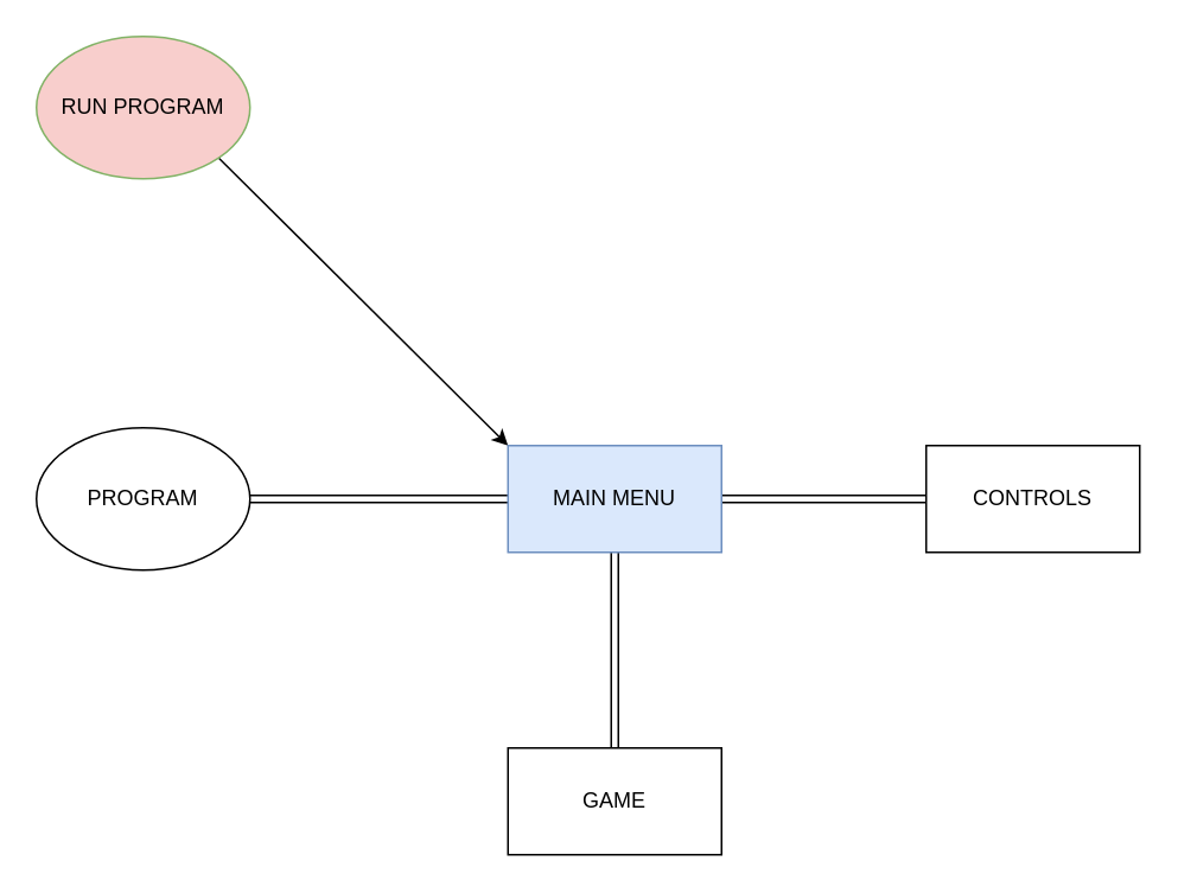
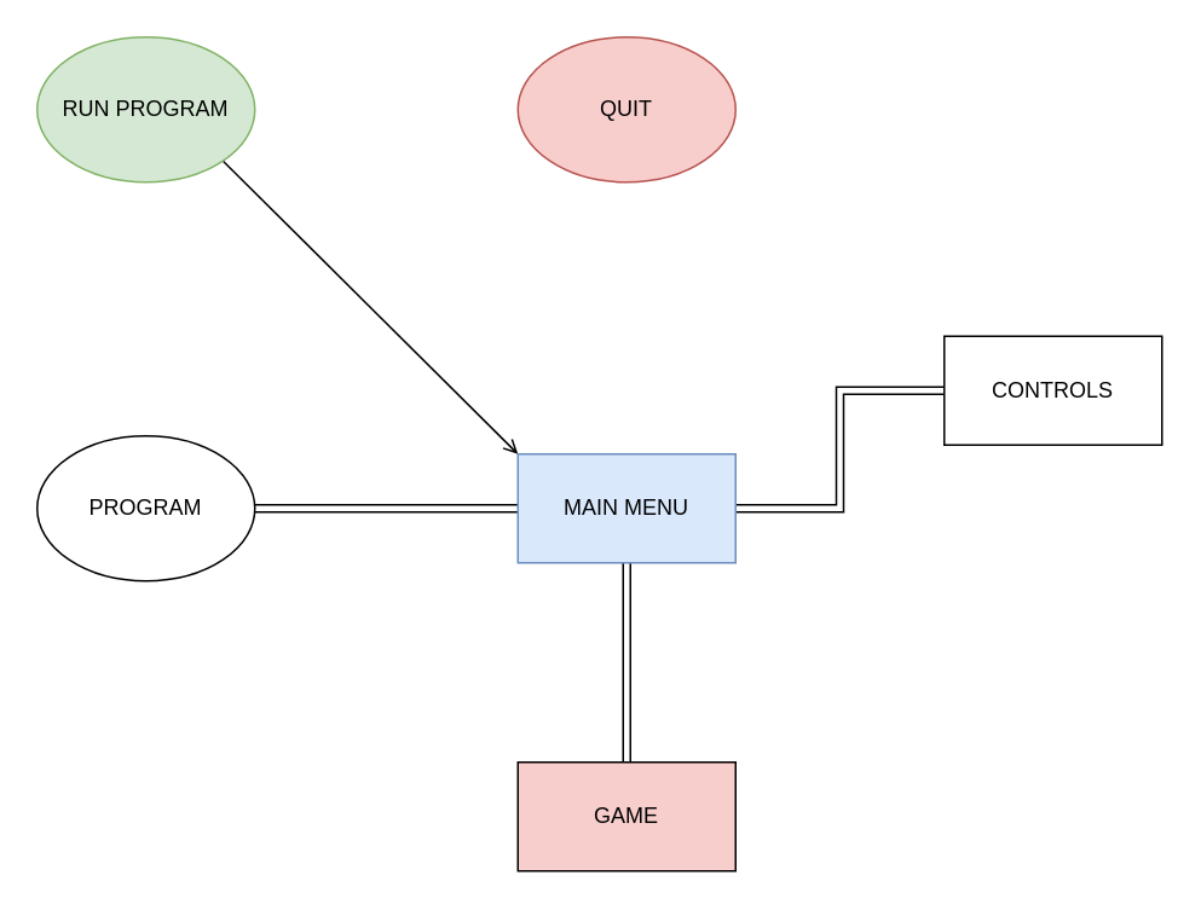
  <mxCell id="0" />
  <mxCell id="1" parent="0" />
  <mxCell id="2" style="edgeStyle=orthogonalEdgeStyle;rounded=0;orthogonalLoop=1;jettySize=auto;html=1;shape=link;" edge="1" parent="1" source="6"><mxGeometry relative="1" as="geometry"><mxPoint x="345" y="420" as="targetPoint" /></mxGeometry></mxCell>
  <mxCell id="3" style="edgeStyle=orthogonalEdgeStyle;rounded=0;orthogonalLoop=1;jettySize=auto;html=1;entryX=1;entryY=0.5;entryDx=0;entryDy=0;shape=link;" edge="1" parent="1" source="6" target="11"><mxGeometry relative="1" as="geometry"><mxPoint x="160" y="280" as="targetPoint" /></mxGeometry></mxCell>
  <mxCell id="4" style="edgeStyle=orthogonalEdgeStyle;rounded=0;orthogonalLoop=1;jettySize=auto;html=1;entryX=0;entryY=0.5;entryDx=0;entryDy=0;shape=link;" edge="1" parent="1" source="6" target="8"><mxGeometry relative="1" as="geometry" /></mxCell>
- <mxCell id="5" style="rounded=0;orthogonalLoop=1;jettySize=auto;html=1;exitX=1;exitY=1;exitDx=0;exitDy=0;entryX=0;entryY=0;entryDx=0;entryDy=0;" edge="1" parent="1" source="9" target="6"><mxGeometry relative="1" as="geometry"><mxPoint x="120" y="90" as="sourcePoint" /></mxGeometry></mxCell>
+ <mxCell id="5" style="rounded=0;orthogonalLoop=1;jettySize=auto;html=1;exitX=1;exitY=1;exitDx=0;exitDy=0;entryX=0;entryY=0;entryDx=0;entryDy=0;endArrow=open;" edge="1" parent="1" source="9" target="6"><mxGeometry relative="1" as="geometry"><mxPoint x="120" y="90" as="sourcePoint" /></mxGeometry></mxCell>
  <mxCell id="6" value="MAIN MENU" style="whiteSpace=wrap;html=1;fillColor=#dae8fc;strokeColor=#6c8ebf;" vertex="1" parent="1"><mxGeometry x="285" y="250" width="120" height="60" as="geometry" /></mxCell>
- <mxCell id="7" value="GAME" style="whiteSpace=wrap;html=1;" vertex="1" parent="1"><mxGeometry x="285" y="420" width="120" height="60" as="geometry" /></mxCell>
- <mxCell id="8" value="CONTROLS" style="whiteSpace=wrap;html=1;" vertex="1" parent="1"><mxGeometry x="520" y="250" width="120" height="60" as="geometry" /></mxCell>
- <mxCell id="9" value="RUN PROGRAM" style="ellipse;whiteSpace=wrap;html=1;fillColor=#f8cecc;strokeColor=#82b366;" vertex="1" parent="1"><mxGeometry x="20" y="20" width="120" height="80" as="geometry" /></mxCell>
+ <mxCell id="7" value="GAME" style="whiteSpace=wrap;html=1;fillColor=#f8cecc;" vertex="1" parent="1"><mxGeometry x="285" y="420" width="120" height="60" as="geometry" /></mxCell>
+ <mxCell id="8" value="CONTROLS" style="whiteSpace=wrap;html=1;" vertex="1" parent="1"><mxGeometry x="520" y="185" width="120" height="60" as="geometry" /></mxCell>
+ <mxCell id="9" value="RUN PROGRAM" style="ellipse;whiteSpace=wrap;html=1;fillColor=#d5e8d4;strokeColor=#82b366;" vertex="1" parent="1"><mxGeometry x="20" y="20" width="120" height="80" as="geometry" /></mxCell>
+ <mxCell id="10" value="QUIT" style="ellipse;whiteSpace=wrap;html=1;fillColor=#f8cecc;strokeColor=#b85450;" vertex="1" parent="1"><mxGeometry x="285" y="20" width="120" height="80" as="geometry" /></mxCell>
  <mxCell id="11" value="PROGRAM" style="ellipse;whiteSpace=wrap;html=1;" vertex="1" parent="1"><mxGeometry x="20" y="240" width="120" height="80" as="geometry" /></mxCell>
